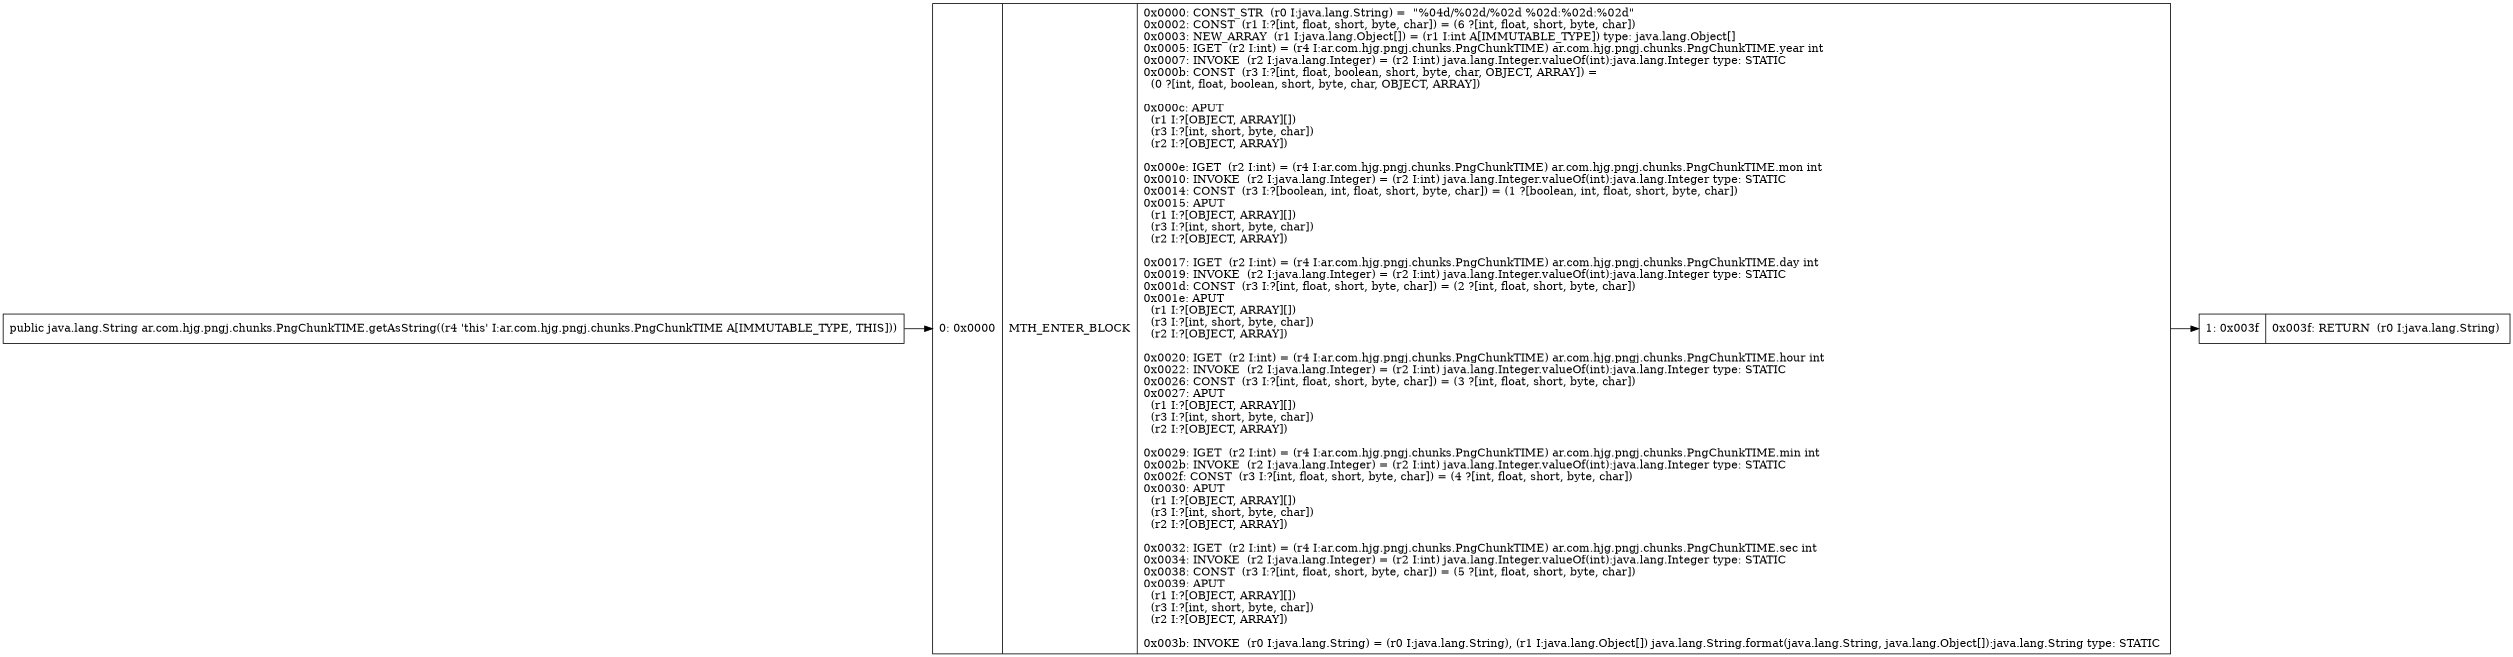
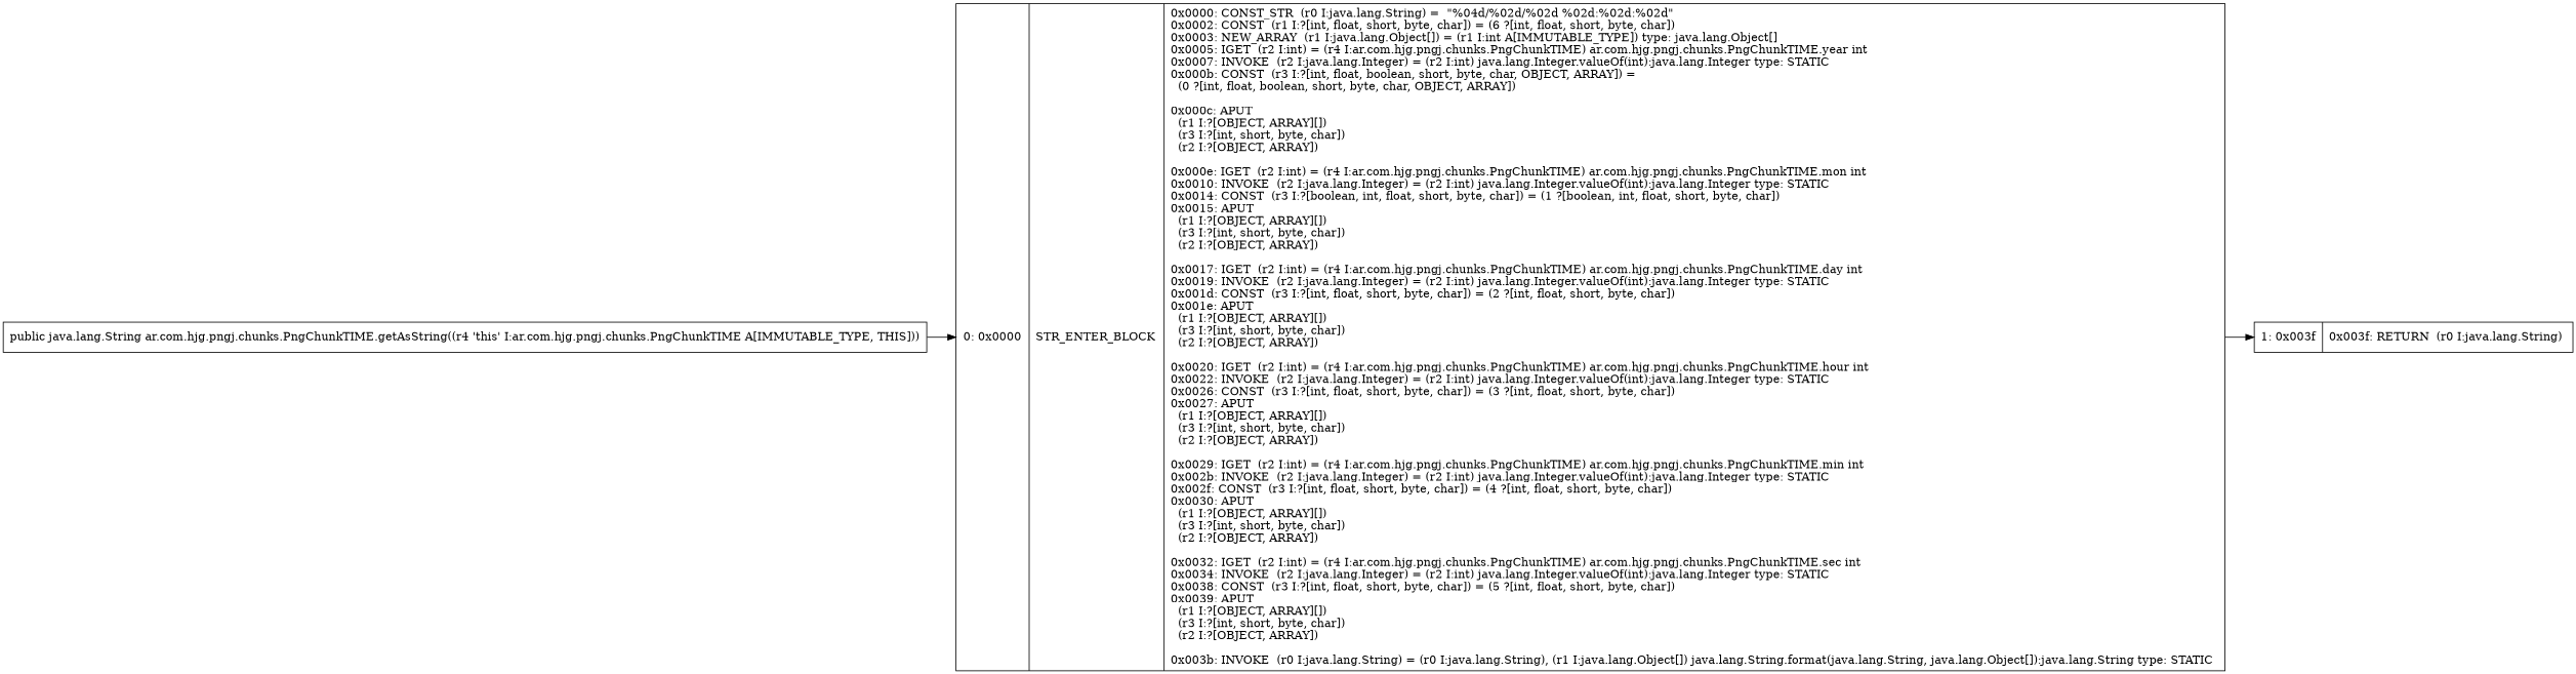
  digraph {
    rankdir=LR
    node [shape=record]
-   n1 [label="{0\:\ 0x0000|MTH_ENTER_BLOCK\l|0x0000: CONST_STR  (r0 I:java.lang.String) =  \"%04d\/%02d\/%02d %02d:%02d:%02d\" \l0x0002: CONST  (r1 I:?[int, float, short, byte, char]) = (6 ?[int, float, short, byte, char]) \l0x0003: NEW_ARRAY  (r1 I:java.lang.Object[]) = (r1 I:int A[IMMUTABLE_TYPE]) type: java.lang.Object[] \l0x0005: IGET  (r2 I:int) = (r4 I:ar.com.hjg.pngj.chunks.PngChunkTIME) ar.com.hjg.pngj.chunks.PngChunkTIME.year int \l0x0007: INVOKE  (r2 I:java.lang.Integer) = (r2 I:int) java.lang.Integer.valueOf(int):java.lang.Integer type: STATIC \l0x000b: CONST  (r3 I:?[int, float, boolean, short, byte, char, OBJECT, ARRAY]) = \l  (0 ?[int, float, boolean, short, byte, char, OBJECT, ARRAY])\l \l0x000c: APUT  \l  (r1 I:?[OBJECT, ARRAY][])\l  (r3 I:?[int, short, byte, char])\l  (r2 I:?[OBJECT, ARRAY])\l \l0x000e: IGET  (r2 I:int) = (r4 I:ar.com.hjg.pngj.chunks.PngChunkTIME) ar.com.hjg.pngj.chunks.PngChunkTIME.mon int \l0x0010: INVOKE  (r2 I:java.lang.Integer) = (r2 I:int) java.lang.Integer.valueOf(int):java.lang.Integer type: STATIC \l0x0014: CONST  (r3 I:?[boolean, int, float, short, byte, char]) = (1 ?[boolean, int, float, short, byte, char]) \l0x0015: APUT  \l  (r1 I:?[OBJECT, ARRAY][])\l  (r3 I:?[int, short, byte, char])\l  (r2 I:?[OBJECT, ARRAY])\l \l0x0017: IGET  (r2 I:int) = (r4 I:ar.com.hjg.pngj.chunks.PngChunkTIME) ar.com.hjg.pngj.chunks.PngChunkTIME.day int \l0x0019: INVOKE  (r2 I:java.lang.Integer) = (r2 I:int) java.lang.Integer.valueOf(int):java.lang.Integer type: STATIC \l0x001d: CONST  (r3 I:?[int, float, short, byte, char]) = (2 ?[int, float, short, byte, char]) \l0x001e: APUT  \l  (r1 I:?[OBJECT, ARRAY][])\l  (r3 I:?[int, short, byte, char])\l  (r2 I:?[OBJECT, ARRAY])\l \l0x0020: IGET  (r2 I:int) = (r4 I:ar.com.hjg.pngj.chunks.PngChunkTIME) ar.com.hjg.pngj.chunks.PngChunkTIME.hour int \l0x0022: INVOKE  (r2 I:java.lang.Integer) = (r2 I:int) java.lang.Integer.valueOf(int):java.lang.Integer type: STATIC \l0x0026: CONST  (r3 I:?[int, float, short, byte, char]) = (3 ?[int, float, short, byte, char]) \l0x0027: APUT  \l  (r1 I:?[OBJECT, ARRAY][])\l  (r3 I:?[int, short, byte, char])\l  (r2 I:?[OBJECT, ARRAY])\l \l0x0029: IGET  (r2 I:int) = (r4 I:ar.com.hjg.pngj.chunks.PngChunkTIME) ar.com.hjg.pngj.chunks.PngChunkTIME.min int \l0x002b: INVOKE  (r2 I:java.lang.Integer) = (r2 I:int) java.lang.Integer.valueOf(int):java.lang.Integer type: STATIC \l0x002f: CONST  (r3 I:?[int, float, short, byte, char]) = (4 ?[int, float, short, byte, char]) \l0x0030: APUT  \l  (r1 I:?[OBJECT, ARRAY][])\l  (r3 I:?[int, short, byte, char])\l  (r2 I:?[OBJECT, ARRAY])\l \l0x0032: IGET  (r2 I:int) = (r4 I:ar.com.hjg.pngj.chunks.PngChunkTIME) ar.com.hjg.pngj.chunks.PngChunkTIME.sec int \l0x0034: INVOKE  (r2 I:java.lang.Integer) = (r2 I:int) java.lang.Integer.valueOf(int):java.lang.Integer type: STATIC \l0x0038: CONST  (r3 I:?[int, float, short, byte, char]) = (5 ?[int, float, short, byte, char]) \l0x0039: APUT  \l  (r1 I:?[OBJECT, ARRAY][])\l  (r3 I:?[int, short, byte, char])\l  (r2 I:?[OBJECT, ARRAY])\l \l0x003b: INVOKE  (r0 I:java.lang.String) = (r0 I:java.lang.String), (r1 I:java.lang.Object[]) java.lang.String.format(java.lang.String, java.lang.Object[]):java.lang.String type: STATIC \l}"]
+   n1 [label="{0\:\ 0x0000|STR_ENTER_BLOCK\l|0x0000: CONST_STR  (r0 I:java.lang.String) =  \"%04d\/%02d\/%02d %02d:%02d:%02d\" \l0x0002: CONST  (r1 I:?[int, float, short, byte, char]) = (6 ?[int, float, short, byte, char]) \l0x0003: NEW_ARRAY  (r1 I:java.lang.Object[]) = (r1 I:int A[IMMUTABLE_TYPE]) type: java.lang.Object[] \l0x0005: IGET  (r2 I:int) = (r4 I:ar.com.hjg.pngj.chunks.PngChunkTIME) ar.com.hjg.pngj.chunks.PngChunkTIME.year int \l0x0007: INVOKE  (r2 I:java.lang.Integer) = (r2 I:int) java.lang.Integer.valueOf(int):java.lang.Integer type: STATIC \l0x000b: CONST  (r3 I:?[int, float, boolean, short, byte, char, OBJECT, ARRAY]) = \l  (0 ?[int, float, boolean, short, byte, char, OBJECT, ARRAY])\l \l0x000c: APUT  \l  (r1 I:?[OBJECT, ARRAY][])\l  (r3 I:?[int, short, byte, char])\l  (r2 I:?[OBJECT, ARRAY])\l \l0x000e: IGET  (r2 I:int) = (r4 I:ar.com.hjg.pngj.chunks.PngChunkTIME) ar.com.hjg.pngj.chunks.PngChunkTIME.mon int \l0x0010: INVOKE  (r2 I:java.lang.Integer) = (r2 I:int) java.lang.Integer.valueOf(int):java.lang.Integer type: STATIC \l0x0014: CONST  (r3 I:?[boolean, int, float, short, byte, char]) = (1 ?[boolean, int, float, short, byte, char]) \l0x0015: APUT  \l  (r1 I:?[OBJECT, ARRAY][])\l  (r3 I:?[int, short, byte, char])\l  (r2 I:?[OBJECT, ARRAY])\l \l0x0017: IGET  (r2 I:int) = (r4 I:ar.com.hjg.pngj.chunks.PngChunkTIME) ar.com.hjg.pngj.chunks.PngChunkTIME.day int \l0x0019: INVOKE  (r2 I:java.lang.Integer) = (r2 I:int) java.lang.Integer.valueOf(int):java.lang.Integer type: STATIC \l0x001d: CONST  (r3 I:?[int, float, short, byte, char]) = (2 ?[int, float, short, byte, char]) \l0x001e: APUT  \l  (r1 I:?[OBJECT, ARRAY][])\l  (r3 I:?[int, short, byte, char])\l  (r2 I:?[OBJECT, ARRAY])\l \l0x0020: IGET  (r2 I:int) = (r4 I:ar.com.hjg.pngj.chunks.PngChunkTIME) ar.com.hjg.pngj.chunks.PngChunkTIME.hour int \l0x0022: INVOKE  (r2 I:java.lang.Integer) = (r2 I:int) java.lang.Integer.valueOf(int):java.lang.Integer type: STATIC \l0x0026: CONST  (r3 I:?[int, float, short, byte, char]) = (3 ?[int, float, short, byte, char]) \l0x0027: APUT  \l  (r1 I:?[OBJECT, ARRAY][])\l  (r3 I:?[int, short, byte, char])\l  (r2 I:?[OBJECT, ARRAY])\l \l0x0029: IGET  (r2 I:int) = (r4 I:ar.com.hjg.pngj.chunks.PngChunkTIME) ar.com.hjg.pngj.chunks.PngChunkTIME.min int \l0x002b: INVOKE  (r2 I:java.lang.Integer) = (r2 I:int) java.lang.Integer.valueOf(int):java.lang.Integer type: STATIC \l0x002f: CONST  (r3 I:?[int, float, short, byte, char]) = (4 ?[int, float, short, byte, char]) \l0x0030: APUT  \l  (r1 I:?[OBJECT, ARRAY][])\l  (r3 I:?[int, short, byte, char])\l  (r2 I:?[OBJECT, ARRAY])\l \l0x0032: IGET  (r2 I:int) = (r4 I:ar.com.hjg.pngj.chunks.PngChunkTIME) ar.com.hjg.pngj.chunks.PngChunkTIME.sec int \l0x0034: INVOKE  (r2 I:java.lang.Integer) = (r2 I:int) java.lang.Integer.valueOf(int):java.lang.Integer type: STATIC \l0x0038: CONST  (r3 I:?[int, float, short, byte, char]) = (5 ?[int, float, short, byte, char]) \l0x0039: APUT  \l  (r1 I:?[OBJECT, ARRAY][])\l  (r3 I:?[int, short, byte, char])\l  (r2 I:?[OBJECT, ARRAY])\l \l0x003b: INVOKE  (r0 I:java.lang.String) = (r0 I:java.lang.String), (r1 I:java.lang.Object[]) java.lang.String.format(java.lang.String, java.lang.Object[]):java.lang.String type: STATIC \l}"]
    n2 [label="{1\:\ 0x003f|0x003f: RETURN  (r0 I:java.lang.String) \l}"]
    n3 [label="{public java.lang.String ar.com.hjg.pngj.chunks.PngChunkTIME.getAsString((r4 'this' I:ar.com.hjg.pngj.chunks.PngChunkTIME A[IMMUTABLE_TYPE, THIS])) }"]
    n1 -> n2
    n3 -> n1
  }
